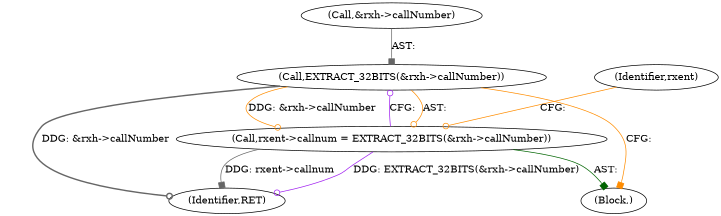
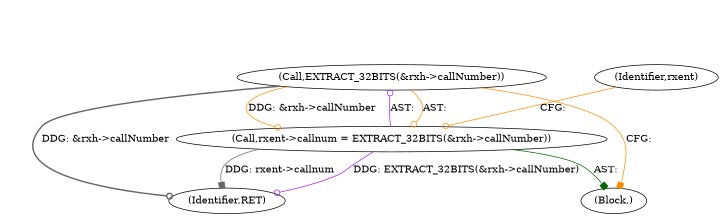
  digraph {
    edge [arrowhead=odot color=darkorange style=solid]
    n1 [label="(Call,EXTRACT_32BITS(&rxh->callNumber))"]
    n2 [label="(Call,rxent->callnum = EXTRACT_32BITS(&rxh->callNumber))"]
    n3 [label="(Identifier,RET)"]
    n4 [label="(Block,)"]
-   n5 [label="(Call,&rxh->callNumber)"]
    n6 [label="(Identifier,rxent)"]
    n1 -> n2 [label="AST: "]
    n1 -> n2 [label="DDG: &rxh->callNumber"]
    n1 -> n3 [color=gray40 label="DDG: &rxh->callNumber" style=bold]
    n1 -> n4 [arrowhead=box label="CFG: "]
-   n2 -> n1 [color=purple label="CFG: "]
+   n2 -> n1 [color=purple label="AST: "]
    n2 -> n3 [color=purple label="DDG: EXTRACT_32BITS(&rxh->callNumber)"]
    n2 -> n3 [arrowhead=box color=gray40 label="DDG: rxent->callnum"]
    n2 -> n4 [arrowhead=box color=darkgreen label="AST: "]
-   n5 -> n1 [arrowhead=box color=gray40 label="AST: "]
    n6 -> n2 [label="CFG: "]
  }
